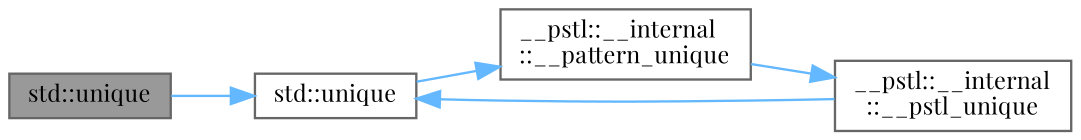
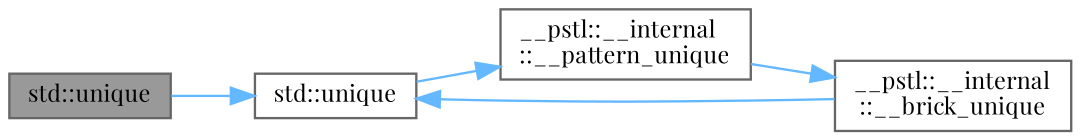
  digraph {
    rankdir=LR
    fontname="Playfair Display"
    node [color=grey40 fillcolor=white fontname="Playfair Display" fontsize=10 shape=box style=filled]
    edge [color=steelblue1 fontname="Playfair Display" fontsize=10 labelfontname=Helvetica labelfontsize=10 style=solid]
    n1 [color=gray40 fillcolor=grey60 fontcolor=black height=0.2 label="std::unique" width=0.4]
    n2 [height=0.2 label="std::unique" width=0.4]
    n3 [height=0.2 label="__pstl::__internal\l::__pattern_unique" width=0.4]
-   n4 [height=0.2 label="__pstl::__internal\l::__pstl_unique" width=0.4]
+   n4 [height=0.2 label="__pstl::__internal\l::__brick_unique" width=0.4]
    n1 -> n2
    n2 -> n3
    n3 -> n4
    n4 -> n2
  }
